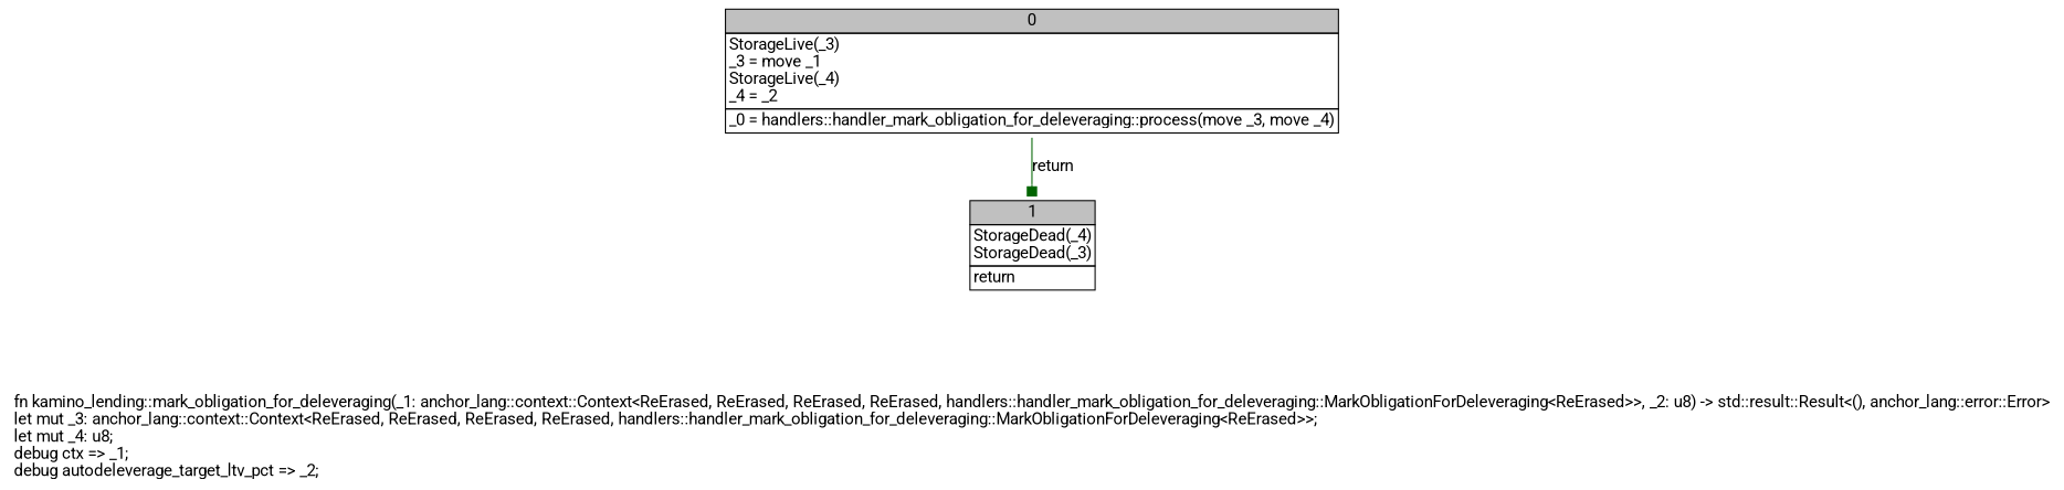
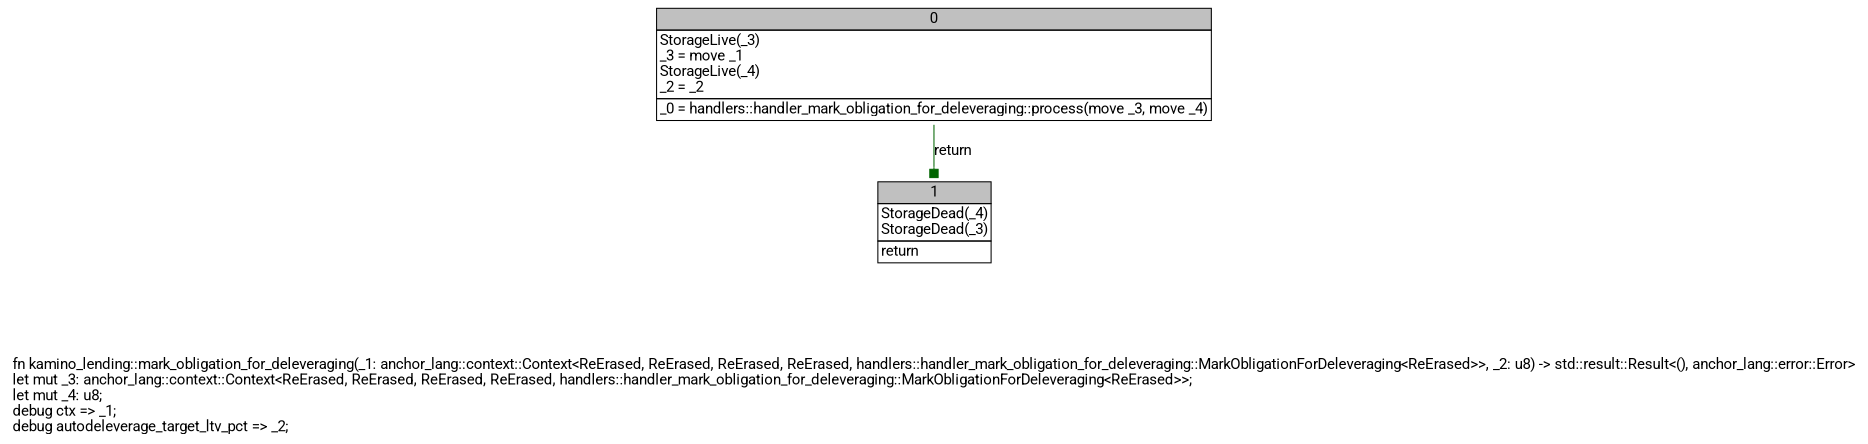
  digraph {
    fontname=Roboto
    label=<fn kamino_lending::mark_obligation_for_deleveraging(_1: anchor_lang::context::Context&lt;ReErased, ReErased, ReErased, ReErased, handlers::handler_mark_obligation_for_deleveraging::MarkObligationForDeleveraging&lt;ReErased&gt;&gt;, _2: u8) -&gt; std::result::Result&lt;(), anchor_lang::error::Error&gt;<br align="left"/>let mut _3: anchor_lang::context::Context&lt;ReErased, ReErased, ReErased, ReErased, handlers::handler_mark_obligation_for_deleveraging::MarkObligationForDeleveraging&lt;ReErased&gt;&gt;;<br align="left"/>let mut _4: u8;<br align="left"/>debug ctx =&gt; _1;<br align="left"/>debug autodeleverage_target_ltv_pct =&gt; _2;<br align="left"/>>
    node [fontname=Roboto shape=none]
-   n1 [label=<<table border="0" cellborder="1" cellspacing="0"><tr><td bgcolor="gray" align="center" colspan="1">0</td></tr><tr><td align="left" balign="left">StorageLive(_3)<br/>_3 = move _1<br/>StorageLive(_4)<br/>_4 = _2<br/></td></tr><tr><td align="left">_0 = handlers::handler_mark_obligation_for_deleveraging::process(move _3, move _4)</td></tr></table>>]
+   n1 [label=<<table border="0" cellborder="1" cellspacing="0"><tr><td bgcolor="gray" align="center" colspan="1">0</td></tr><tr><td align="left" balign="left">StorageLive(_3)<br/>_3 = move _1<br/>StorageLive(_4)<br/>_2 = _2<br/></td></tr><tr><td align="left">_0 = handlers::handler_mark_obligation_for_deleveraging::process(move _3, move _4)</td></tr></table>>]
    n2 [label=<<table border="0" cellborder="1" cellspacing="0"><tr><td bgcolor="gray" align="center" colspan="1">1</td></tr><tr><td align="left" balign="left">StorageDead(_4)<br/>StorageDead(_3)<br/></td></tr><tr><td align="left">return</td></tr></table>>]
    n1 -> n2 [fontname=Roboto label=return color=darkgreen arrowhead=box]
  }
